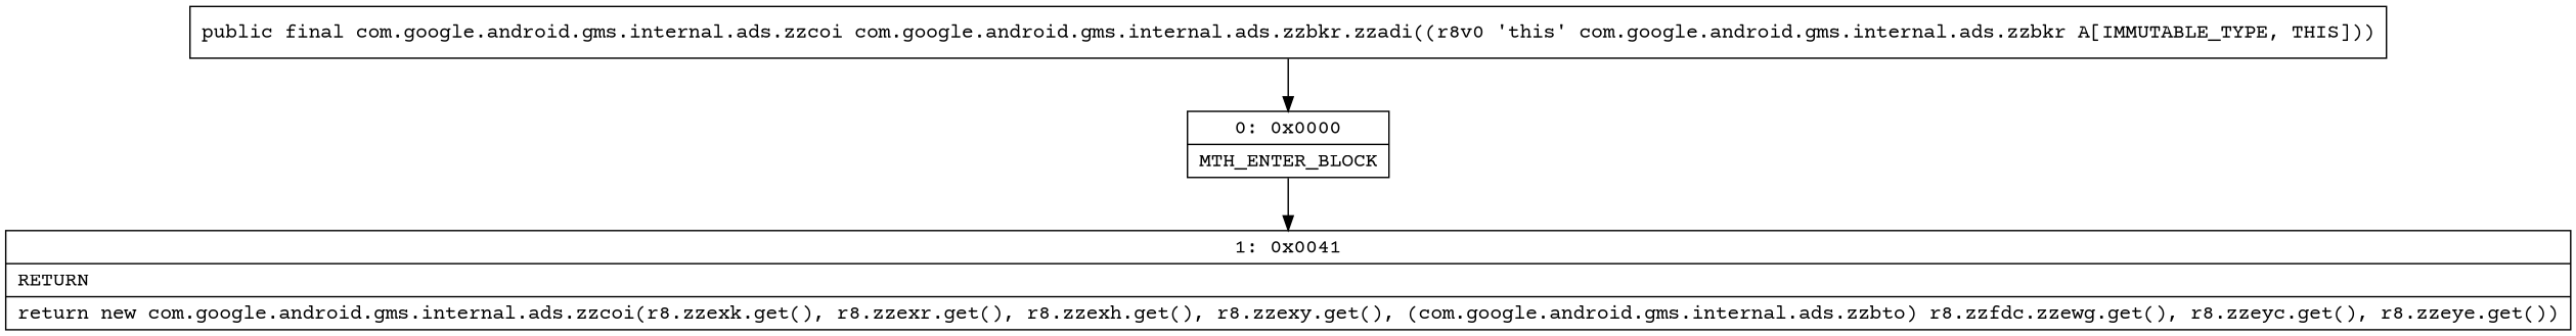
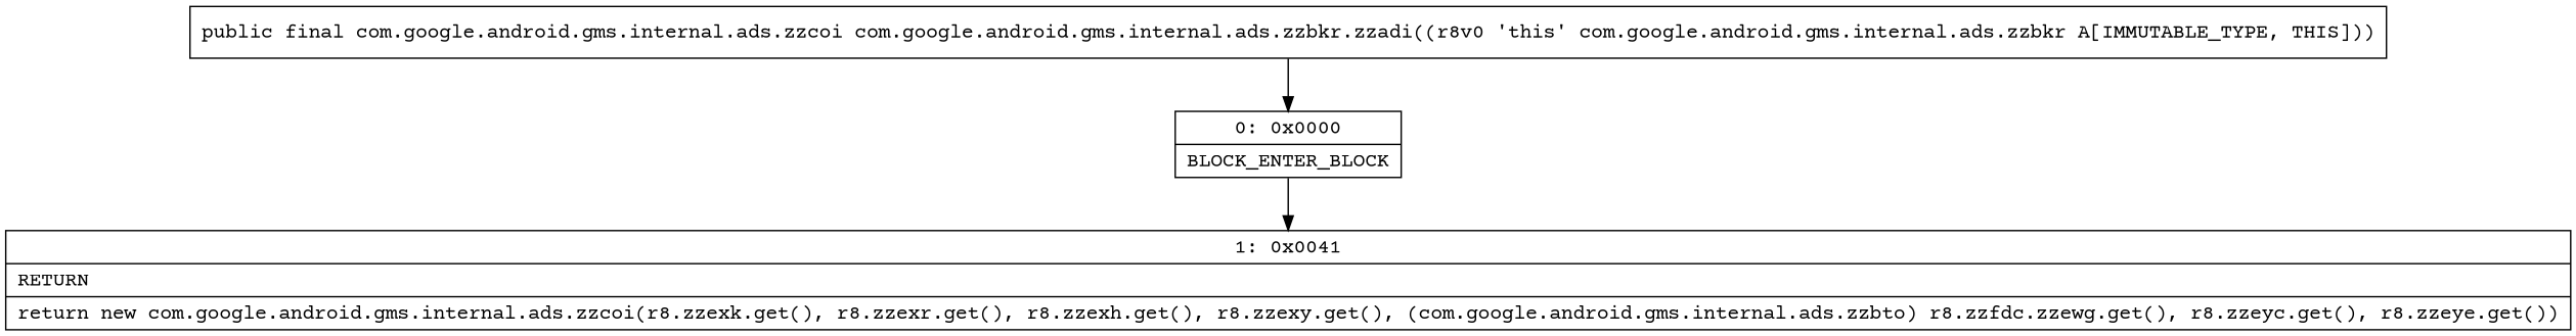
  digraph {
    fontname="Courier Prime"
    node [shape=record fontname="Courier Prime"]
    edge [fontname="Courier Prime"]
-   n1 [label="{0\:\ 0x0000|MTH_ENTER_BLOCK\l}"]
+   n1 [label="{0\:\ 0x0000|BLOCK_ENTER_BLOCK\l}"]
    n2 [label="{1\:\ 0x0041|RETURN\l|return new com.google.android.gms.internal.ads.zzcoi(r8.zzexk.get(), r8.zzexr.get(), r8.zzexh.get(), r8.zzexy.get(), (com.google.android.gms.internal.ads.zzbto) r8.zzfdc.zzewg.get(), r8.zzeyc.get(), r8.zzeye.get())\l}"]
    n3 [label="{public final com.google.android.gms.internal.ads.zzcoi com.google.android.gms.internal.ads.zzbkr.zzadi((r8v0 'this' com.google.android.gms.internal.ads.zzbkr A[IMMUTABLE_TYPE, THIS])) }"]
    n1 -> n2
    n3 -> n1
  }
